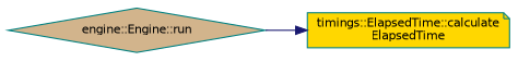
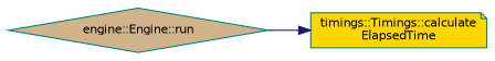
  digraph {
    rankdir=RL
    node [color=teal fontname=Helvetica fontsize=10 style=filled]
-   n1 [fillcolor=gold fontcolor=black height=0.2 label="timings::ElapsedTime::calculate\lElapsedTime" shape=note width=0.4]
+   n1 [fillcolor=gold fontcolor=black height=0.2 label="timings::Timings::calculate\lElapsedTime" shape=note width=0.4]
    n2 [fillcolor=tan height=0.2 label="engine::Engine::run" shape=diamond width=0.4]
    n1 -> n2 [color=midnightblue dir=back fontname=Helvetica fontsize=10 labelfontname=Helvetica labelfontsize=10 style=solid]
  }
